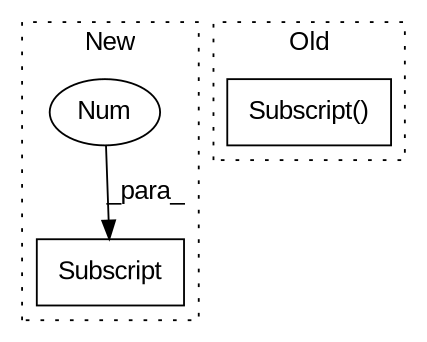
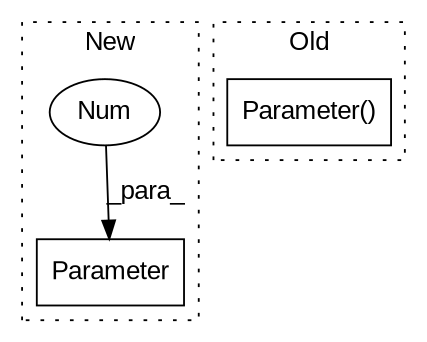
  digraph {
    fontname="Liberation Sans"
    node [shape=box fontname="Liberation Sans"]
-   n1 [a=63 l="26,0" label=Subscript s="7802,0"]
+   n1 [a=63 l="26,0" label=Parameter s="7802,0"]
    n2 [a=76 l=2 label=Num s=7825 shape=ellipse]
-   n3 [a=75 l="13,1" label="Subscript()" s="7792,7848"]
+   n3 [a=75 l="13,1" label="Parameter()" s="7792,7848"]
    subgraph cluster_1 {
      label=New
      style=dotted
      n1
      n2
    }
    subgraph cluster_2 {
      label=Old
      style=dotted
      n3
    }
    n2 -> n1 [label=_para_ fontname="Liberation Sans"]
  }
